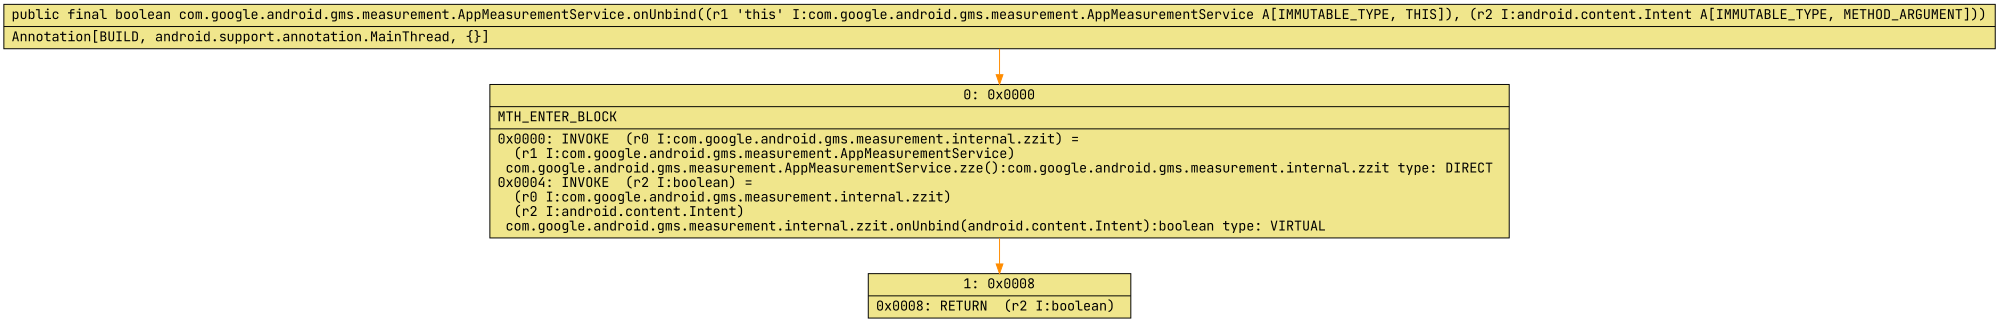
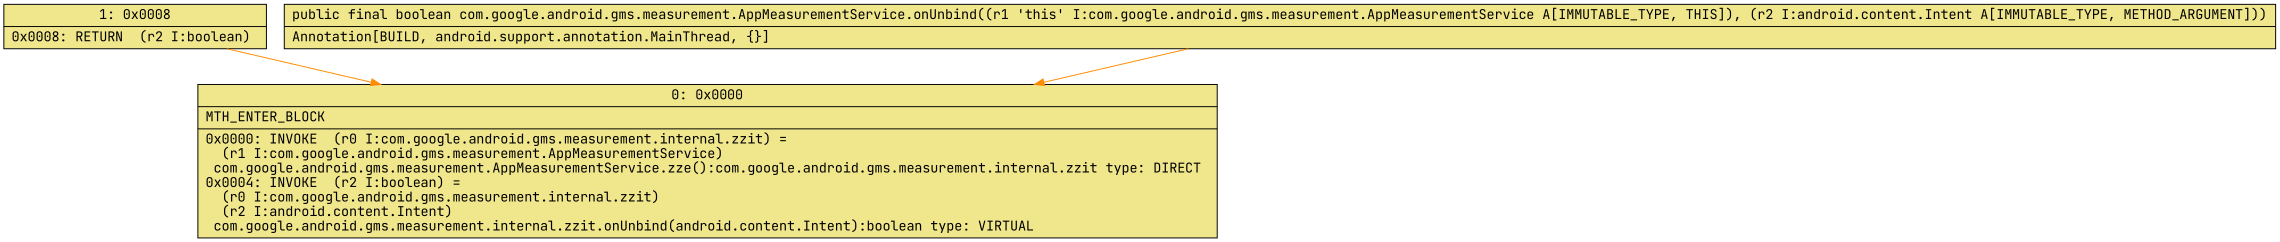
  digraph {
    fontname="JetBrains Mono"
    node [shape=record style=filled fillcolor=khaki fontname="JetBrains Mono"]
    edge [color=darkorange arrowhead=normal fontname="JetBrains Mono"]
    n1 [label="{0\:\ 0x0000|MTH_ENTER_BLOCK\l|0x0000: INVOKE  (r0 I:com.google.android.gms.measurement.internal.zzit) = \l  (r1 I:com.google.android.gms.measurement.AppMeasurementService)\l com.google.android.gms.measurement.AppMeasurementService.zze():com.google.android.gms.measurement.internal.zzit type: DIRECT \l0x0004: INVOKE  (r2 I:boolean) = \l  (r0 I:com.google.android.gms.measurement.internal.zzit)\l  (r2 I:android.content.Intent)\l com.google.android.gms.measurement.internal.zzit.onUnbind(android.content.Intent):boolean type: VIRTUAL \l}"]
    n2 [label="{1\:\ 0x0008|0x0008: RETURN  (r2 I:boolean) \l}"]
    n3 [label="{public final boolean com.google.android.gms.measurement.AppMeasurementService.onUnbind((r1 'this' I:com.google.android.gms.measurement.AppMeasurementService A[IMMUTABLE_TYPE, THIS]), (r2 I:android.content.Intent A[IMMUTABLE_TYPE, METHOD_ARGUMENT]))  | Annotation[BUILD, android.support.annotation.MainThread, \{\}]\l}"]
-   n1 -> n2
+   n2 -> n1
    n3 -> n1
  }
